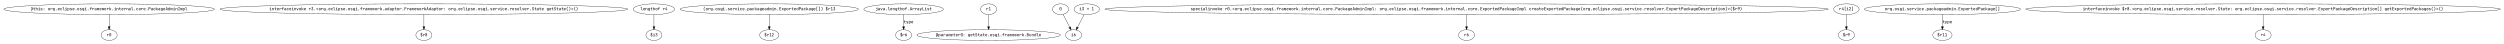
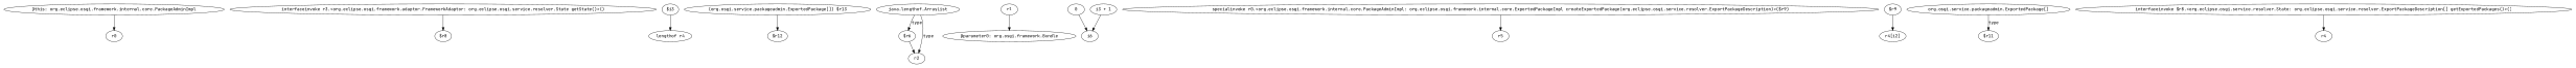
  digraph {
    fontname="JetBrains Mono"
    node [fontname="JetBrains Mono"]
    edge [fontname="JetBrains Mono"]
    n1 [label="@this: org.eclipse.osgi.framework.internal.core.PackageAdminImpl"]
    n2 [label=r0]
    n3 [label="interfaceinvoke r3.<org.eclipse.osgi.framework.adaptor.FrameworkAdaptor: org.eclipse.osgi.service.resolver.State getState()>()"]
    n4 [label="$r8"]
    n5 [label="lengthof r4"]
    n6 [label="$i3"]
    n7 [label="(org.osgi.service.packageadmin.ExportedPackage[]) $r13"]
    n8 [label="$r12"]
    n9 [label="$r6"]
+   n10 [label=r2]
    n11 [label="java.lengthof.ArrayList"]
-   n12 [label="@parameter0: getState.osgi.framework.Bundle"]
+   n12 [label="@parameter0: org.osgi.framework.Bundle"]
    n13 [label=r1]
    n14 [label=0]
    n15 [label=i6]
    n16 [label="specialinvoke r0.<org.eclipse.osgi.framework.internal.core.PackageAdminImpl: org.eclipse.osgi.framework.internal.core.ExportedPackageImpl createExportedPackage(org.eclipse.osgi.service.resolver.ExportPackageDescription)>($r9)"]
-   n17 [label=r6]
+   n17 [label=r5]
    n18 [label="r4[i2]"]
    n19 [label="$r9"]
    n20 [label="org.osgi.service.packageadmin.ExportedPackage[]"]
    n21 [label="$r11"]
    n22 [label="interfaceinvoke $r8.<org.eclipse.osgi.service.resolver.State: org.eclipse.osgi.service.resolver.ExportPackageDescription[] getExportedPackages()>()"]
    n23 [label=r4]
    n24 [label="i3 + 1"]
    n1 -> n2
    n3 -> n4
-   n5 -> n6
+   n6 -> n5
    n7 -> n8
+   n9 -> n10
    n11 -> n9 [label=type]
+   n11 -> n10 [label=type]
    n13 -> n12
    n14 -> n15
    n16 -> n17
-   n18 -> n19
+   n19 -> n18
    n20 -> n21 [label=type]
    n22 -> n23
    n24 -> n15
  }
